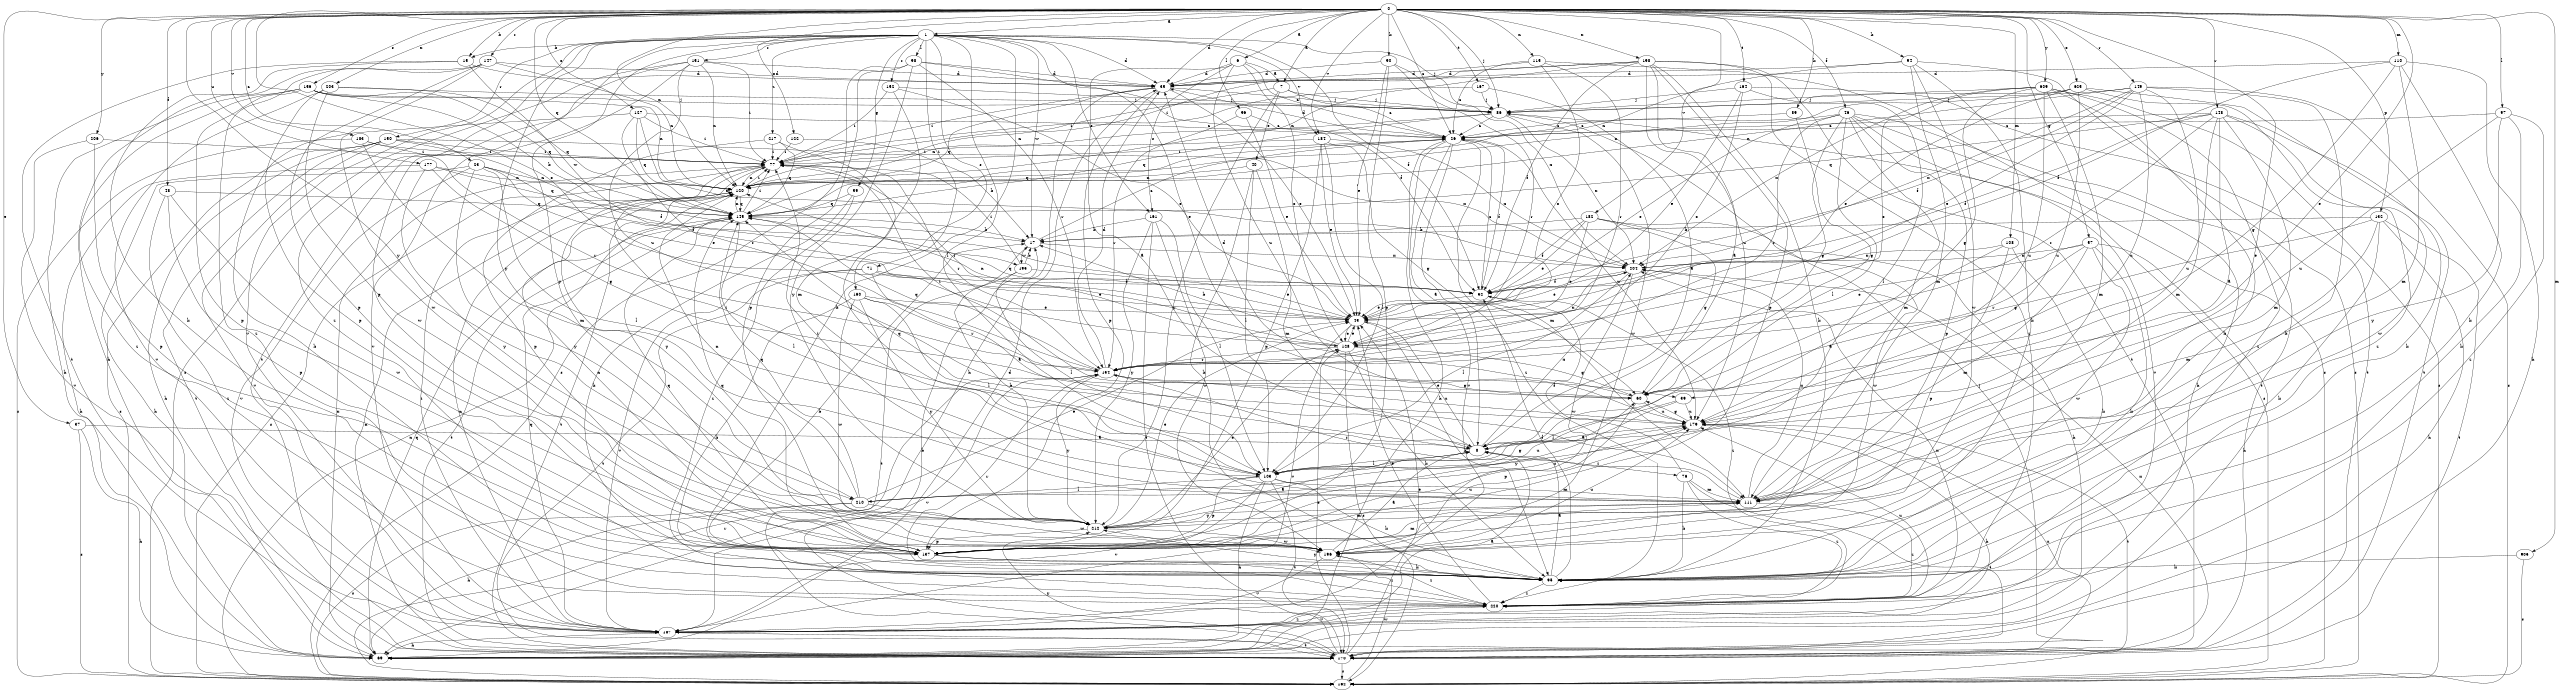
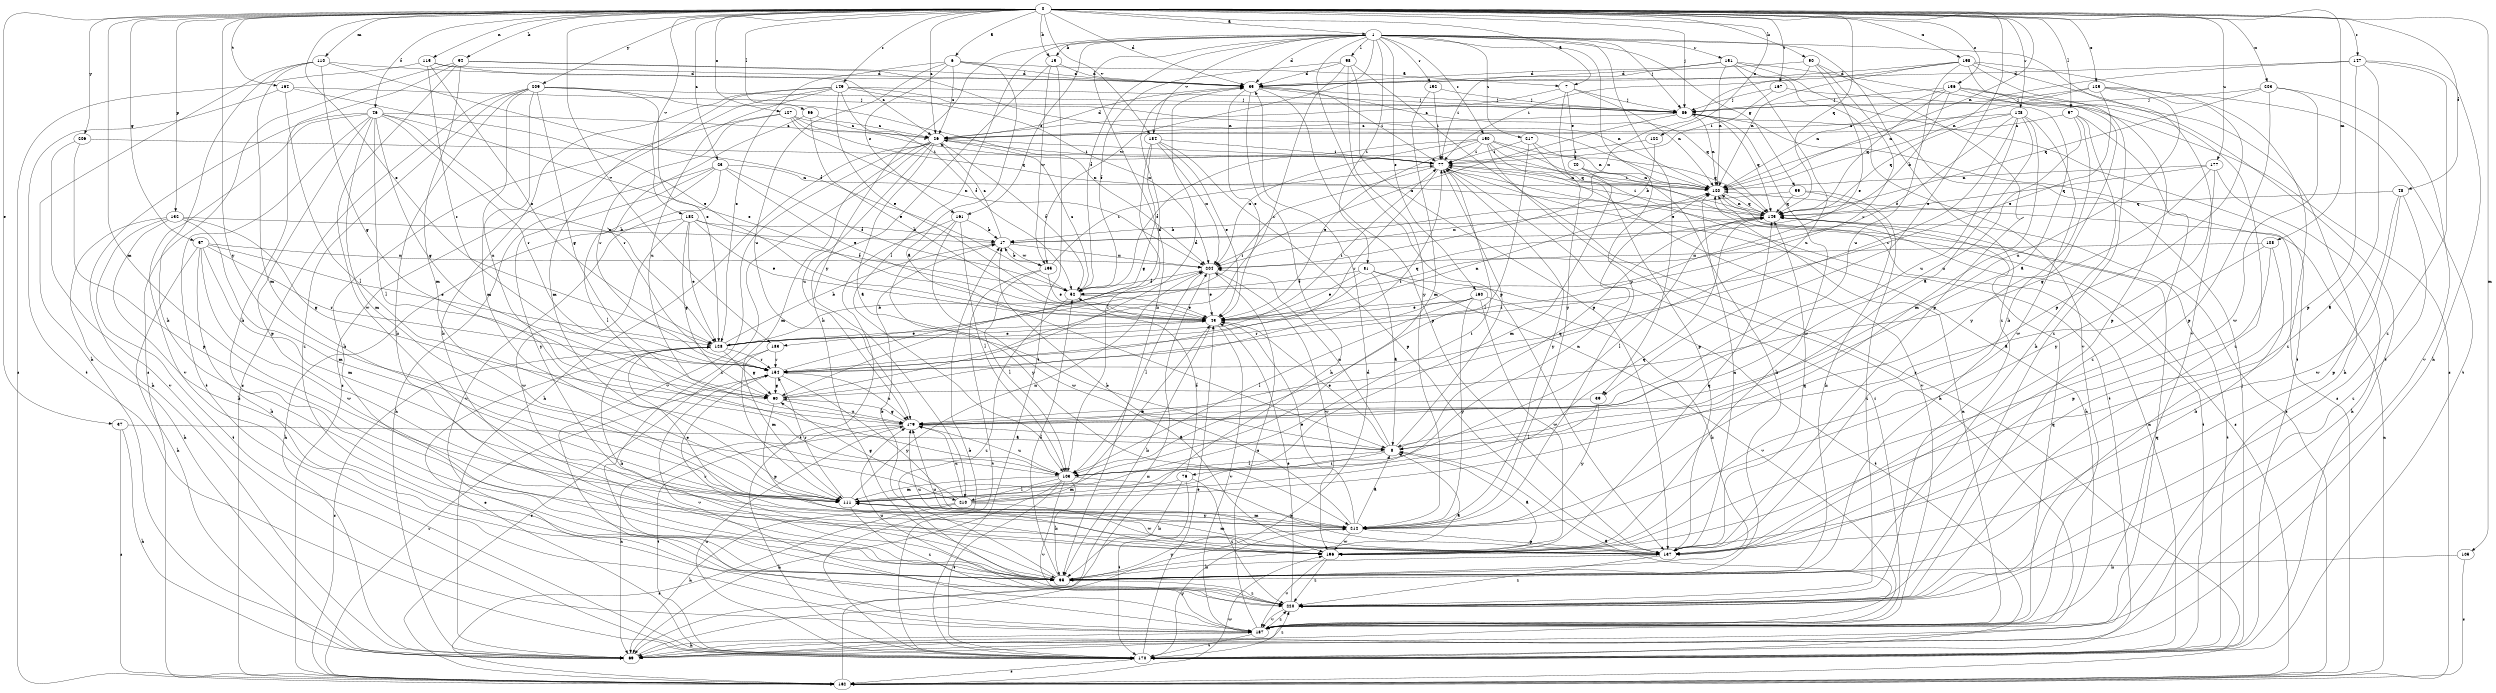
  strict digraph {
    0
    1
    6
    7
    15
    23
    26
    35
    37
    39
    46
    48
    57
    86
-   89
    90
    94
    96
    97
-   105 [label=905]
+   105
    108
    110
    111
    115
    120
    122
-   125 [label=625]
+   125
    127
    128
    132
    145
    147
    148
    149
    156
    164
    167
    177
    182
    183
    184
    198
    203
    206
-   209 [label=609]
+   209
    210
    52
    59
-   71
+   71 [label=81]
    95
    98
    103
    137
    150
    151
    152
    160
    161
    187
    195
    212
    217
    220
    8
    179
    40
    170
    43
    69
    77
    162
    60
    154
    196
    204
    17
    76
    0 -> 1 [label=a]
    0 -> 6 [label=a]
    0 -> 7 [label=a]
    0 -> 15 [label=b]
    0 -> 23 [label=c]
    0 -> 26 [label=c]
    0 -> 35 [label=d]
    0 -> 37 [label=e]
    0 -> 39 [label=e]
    0 -> 46 [label=f]
    0 -> 48 [label=f]
    0 -> 57 [label=g]
    0 -> 86 [label=j]
-   0 -> 89 [label=k]
    0 -> 90 [label=k]
    0 -> 94 [label=k]
    0 -> 96 [label=l]
    0 -> 97 [label=l]
    0 -> 105 [label=m]
    0 -> 108 [label=m]
    0 -> 110 [label=m]
-   0 -> 111 [label=e]
+   0 -> 111 [label=m]
    0 -> 115 [label=n]
    0 -> 120 [label=n]
    0 -> 122 [label=o]
    0 -> 125 [label=o]
    0 -> 127 [label=o]
    0 -> 128 [label=o]
    0 -> 132 [label=p]
    0 -> 145 [label=q]
    0 -> 147 [label=r]
    0 -> 148 [label=r]
    0 -> 149 [label=r]
    0 -> 156 [label=s]
    0 -> 164 [label=t]
    0 -> 167 [label=t]
    0 -> 177 [label=u]
    0 -> 182 [label=v]
    0 -> 183 [label=v]
    0 -> 184 [label=v]
    0 -> 198 [label=x]
    0 -> 203 [label=x]
    0 -> 206 [label=y]
    0 -> 209 [label=y]
    0 -> 210 [label=y]
    1 -> 15 [label=b]
    1 -> 35 [label=d]
    1 -> 39 [label=e]
    1 -> 86 [label=j]
    1 -> 184 [label=v]
    1 -> 210 [label=y]
    1 -> 52 [label=f]
    1 -> 59 [label=g]
    1 -> 71 [label=i]
    1 -> 95 [label=k]
    1 -> 98 [label=l]
    1 -> 103 [label=l]
    1 -> 137 [label=p]
    1 -> 150 [label=r]
    1 -> 151 [label=r]
    1 -> 152 [label=r]
    1 -> 160 [label=s]
    1 -> 161 [label=s]
    1 -> 187 [label=v]
-   1 -> 17 [label=w]
+   1 -> 195 [label=w]
    1 -> 212 [label=y]
    1 -> 217 [label=z]
    1 -> 220 [label=z]
    6 -> 7 [label=a]
    6 -> 26 [label=c]
    6 -> 35 [label=d]
    6 -> 128 [label=o]
    6 -> 161 [label=s]
    6 -> 8 [label=a]
    6 -> 179 [label=u]
    7 -> 26 [label=c]
    7 -> 86 [label=j]
    7 -> 120 [label=n]
    7 -> 212 [label=y]
    7 -> 40 [label=e]
    15 -> 35 [label=d]
    15 -> 95 [label=k]
    15 -> 195 [label=w]
    15 -> 170 [label=t]
    23 -> 120 [label=n]
    23 -> 52 [label=f]
    23 -> 103 [label=l]
    23 -> 187 [label=v]
    23 -> 212 [label=y]
    23 -> 43 [label=e]
    23 -> 69 [label=h]
    26 -> 35 [label=d]
    26 -> 111 [label=m]
    26 -> 145 [label=q]
    26 -> 52 [label=f]
    26 -> 187 [label=v]
    26 -> 220 [label=z]
    26 -> 8 [label=a]
    26 -> 179 [label=u]
    26 -> 69 [label=h]
    26 -> 77 [label=i]
    35 -> 86 [label=j]
    35 -> 145 [label=q]
    35 -> 137 [label=p]
    35 -> 43 [label=e]
    35 -> 69 [label=h]
    35 -> 77 [label=i]
    37 -> 8 [label=a]
    37 -> 69 [label=h]
    37 -> 162 [label=s]
    39 -> 103 [label=l]
    39 -> 212 [label=y]
    39 -> 179 [label=u]
    46 -> 26 [label=c]
    46 -> 111 [label=m]
-   164 -> 128 [label=o]
+   46 -> 128 [label=o]
    46 -> 103 [label=l]
    46 -> 137 [label=p]
    46 -> 187 [label=v]
    46 -> 170 [label=t]
    46 -> 43 [label=e]
    46 -> 69 [label=h]
    46 -> 60 [label=g]
    46 -> 154 [label=r]
    48 -> 145 [label=q]
    48 -> 137 [label=p]
    48 -> 220 [label=z]
    48 -> 196 [label=w]
    57 -> 111 [label=m]
    57 -> 128 [label=o]
    57 -> 95 [label=k]
    57 -> 69 [label=h]
    57 -> 154 [label=r]
    57 -> 196 [label=w]
    57 -> 204 [label=x]
    86 -> 26 [label=c]
    86 -> 120 [label=n]
    86 -> 145 [label=q]
    86 -> 162 [label=s]
    86 -> 196 [label=w]
    86 -> 204 [label=x]
-   89 -> 26 [label=c]
-   89 -> 60 [label=g]
    90 -> 35 [label=d]
    90 -> 137 [label=p]
    90 -> 43 [label=e]
    90 -> 154 [label=r]
    90 -> 204 [label=x]
    94 -> 35 [label=d]
    94 -> 111 [label=m]
    94 -> 120 [label=n]
    94 -> 95 [label=k]
    94 -> 162 [label=s]
    94 -> 196 [label=w]
    96 -> 26 [label=c]
    96 -> 43 [label=e]
    96 -> 154 [label=r]
    97 -> 26 [label=c]
    97 -> 95 [label=k]
    97 -> 212 [label=y]
    97 -> 220 [label=z]
    97 -> 179 [label=u]
    105 -> 95 [label=k]
    105 -> 162 [label=s]
    108 -> 95 [label=k]
    108 -> 137 [label=p]
    108 -> 8 [label=a]
    108 -> 204 [label=x]
    110 -> 35 [label=d]
    110 -> 111 [label=m]
    110 -> 52 [label=f]
    110 -> 95 [label=k]
    110 -> 69 [label=h]
    110 -> 60 [label=g]
    111 -> 212 [label=y]
    111 -> 220 [label=z]
    111 -> 77 [label=i]
    111 -> 154 [label=r]
    111 -> 204 [label=x]
    115 -> 26 [label=c]
    115 -> 35 [label=d]
    115 -> 128 [label=o]
    115 -> 162 [label=s]
    115 -> 154 [label=r]
    120 -> 145 [label=q]
    120 -> 170 [label=t]
    120 -> 77 [label=i]
    122 -> 77 [label=i]
    122 -> 17 [label=b]
    125 -> 86 [label=j]
    125 -> 120 [label=n]
    125 -> 220 [label=z]
    125 -> 179 [label=u]
    125 -> 170 [label=t]
    125 -> 43 [label=e]
    127 -> 26 [label=c]
    127 -> 145 [label=q]
    127 -> 95 [label=k]
    127 -> 77 [label=i]
    127 -> 154 [label=r]
    127 -> 204 [label=x]
    128 -> 120 [label=n]
    128 -> 95 [label=k]
    128 -> 43 [label=e]
    128 -> 77 [label=i]
    128 -> 162 [label=s]
    128 -> 60 [label=g]
    128 -> 154 [label=r]
-   128 -> 204 [label=x]
+   128 -> 204 [label=b]
    128 -> 17 [label=b]
    132 -> 111 [label=m]
    132 -> 95 [label=k]
    132 -> 170 [label=t]
    132 -> 69 [label=h]
    132 -> 60 [label=g]
    132 -> 17 [label=b]
    145 -> 120 [label=n]
    145 -> 103 [label=l]
    145 -> 170 [label=t]
    145 -> 77 [label=i]
    145 -> 17 [label=b]
    147 -> 35 [label=d]
    147 -> 120 [label=n]
    147 -> 137 [label=p]
    147 -> 220 [label=z]
    147 -> 69 [label=h]
-   147 -> 196 [label=w]
+   147 -> 196 [label=a]
    148 -> 26 [label=c]
    148 -> 111 [label=m]
    148 -> 145 [label=q]
    148 -> 52 [label=f]
-   148 -> 95 [label=k]
    148 -> 8 [label=a]
    148 -> 179 [label=u]
    148 -> 154 [label=r]
    148 -> 196 [label=w]
    149 -> 86 [label=j]
    149 -> 111 [label=m]
    149 -> 120 [label=n]
    149 -> 52 [label=f]
    149 -> 95 [label=k]
    149 -> 179 [label=u]
    149 -> 43 [label=e]
    149 -> 162 [label=s]
    149 -> 204 [label=x]
    156 -> 86 [label=j]
    156 -> 120 [label=n]
    156 -> 145 [label=q]
    156 -> 137 [label=p]
    156 -> 220 [label=z]
    156 -> 69 [label=h]
    156 -> 17 [label=b]
    164 -> 86 [label=j]
    164 -> 103 [label=l]
    164 -> 170 [label=t]
    164 -> 43 [label=e]
    167 -> 86 [label=j]
    167 -> 8 [label=a]
    167 -> 77 [label=i]
    177 -> 120 [label=n]
    177 -> 145 [label=q]
    177 -> 212 [label=y]
    177 -> 69 [label=h]
    177 -> 60 [label=g]
    182 -> 128 [label=o]
    182 -> 52 [label=f]
    182 -> 43 [label=e]
    182 -> 69 [label=h]
    182 -> 60 [label=g]
    182 -> 196 [label=w]
    182 -> 17 [label=b]
    183 -> 111 [label=m]
-   183 -> 77 [label=i]
+   77 -> 183 [label=i]
    183 -> 162 [label=s]
    183 -> 154 [label=r]
    184 -> 103 [label=l]
    184 -> 137 [label=p]
    184 -> 43 [label=e]
    184 -> 77 [label=i]
    184 -> 60 [label=g]
    184 -> 204 [label=x]
    198 -> 35 [label=d]
    198 -> 120 [label=n]
-   198 -> 52 [label=f]
    198 -> 95 [label=k]
    198 -> 137 [label=p]
    198 -> 220 [label=z]
-   198 -> 8 [label=a]
    198 -> 179 [label=u]
    198 -> 170 [label=t]
    198 -> 77 [label=i]
    203 -> 86 [label=j]
    203 -> 145 [label=q]
    203 -> 137 [label=p]
    203 -> 187 [label=v]
    203 -> 196 [label=w]
    206 -> 137 [label=p]
    206 -> 187 [label=v]
    206 -> 77 [label=i]
    209 -> 86 [label=j]
    209 -> 111 [label=m]
    209 -> 128 [label=o]
    209 -> 95 [label=k]
    209 -> 220 [label=z]
    209 -> 179 [label=u]
    209 -> 162 [label=s]
    209 -> 60 [label=g]
    209 -> 204 [label=x]
    210 -> 120 [label=n]
    210 -> 145 [label=q]
    210 -> 179 [label=u]
    210 -> 43 [label=e]
    210 -> 69 [label=h]
    210 -> 162 [label=s]
    210 -> 60 [label=g]
    210 -> 196 [label=w]
    52 -> 26 [label=c]
    52 -> 220 [label=z]
    52 -> 43 [label=e]
    59 -> 145 [label=q]
    59 -> 95 [label=k]
    59 -> 220 [label=z]
+   59 -> 204 [label=x]
    71 -> 52 [label=f]
    71 -> 187 [label=v]
    71 -> 8 [label=a]
    71 -> 170 [label=t]
    71 -> 43 [label=e]
    95 -> 52 [label=f]
    95 -> 212 [label=y]
    95 -> 220 [label=z]
    95 -> 8 [label=a]
    95 -> 154 [label=r]
    95 -> 17 [label=b]
    98 -> 35 [label=d]
    98 -> 52 [label=f]
    98 -> 137 [label=p]
    98 -> 212 [label=y]
    98 -> 162 [label=s]
    98 -> 154 [label=r]
    103 -> 111 [label=m]
    103 -> 210 [label=l]
    103 -> 95 [label=k]
    103 -> 137 [label=p]
    103 -> 187 [label=v]
    103 -> 179 [label=u]
    103 -> 170 [label=t]
    103 -> 69 [label=h]
    137 -> 111 [label=m]
    137 -> 120 [label=n]
    137 -> 145 [label=q]
    137 -> 95 [label=k]
    137 -> 220 [label=z]
    137 -> 179 [label=u]
+   150 -> 120 [label=n]
    150 -> 52 [label=f]
    150 -> 187 [label=v]
    150 -> 170 [label=t]
    150 -> 69 [label=h]
    150 -> 77 [label=i]
    150 -> 162 [label=s]
    150 -> 204 [label=x]
    151 -> 35 [label=d]
    151 -> 120 [label=n]
    151 -> 187 [label=v]
    151 -> 179 [label=u]
    151 -> 170 [label=t]
    151 -> 77 [label=i]
    151 -> 162 [label=s]
    152 -> 86 [label=j]
    152 -> 111 [label=m]
-   152 -> 43 [label=e]
+   150 -> 43 [label=e]
    152 -> 77 [label=i]
    160 -> 95 [label=k]
    160 -> 103 [label=l]
    160 -> 212 [label=y]
    160 -> 43 [label=e]
    160 -> 154 [label=r]
    160 -> 196 [label=w]
    161 -> 103 [label=l]
    161 -> 212 [label=y]
    161 -> 170 [label=t]
    161 -> 196 [label=w]
    161 -> 17 [label=b]
    187 -> 120 [label=n]
    187 -> 145 [label=q]
    187 -> 220 [label=z]
    187 -> 8 [label=a]
    187 -> 170 [label=t]
    187 -> 69 [label=h]
    187 -> 77 [label=i]
    187 -> 204 [label=x]
    195 -> 103 [label=l]
    195 -> 170 [label=t]
    195 -> 43 [label=e]
    195 -> 77 [label=i]
    195 -> 17 [label=b]
    212 -> 111 [label=m]
    212 -> 128 [label=o]
    212 -> 137 [label=p]
    212 -> 8 [label=a]
    212 -> 43 [label=e]
    212 -> 196 [label=w]
    212 -> 17 [label=b]
    217 -> 145 [label=q]
    217 -> 103 [label=l]
    217 -> 137 [label=p]
    217 -> 77 [label=i]
    220 -> 187 [label=v]
    220 -> 179 [label=u]
    220 -> 43 [label=e]
    8 -> 145 [label=q]
    8 -> 103 [label=l]
    8 -> 43 [label=e]
    8 -> 77 [label=i]
    8 -> 204 [label=x]
    8 -> 76 [label=i]
    179 -> 8 [label=a]
    179 -> 170 [label=t]
    179 -> 69 [label=h]
    179 -> 60 [label=g]
    40 -> 111 [label=m]
    40 -> 120 [label=n]
    40 -> 95 [label=k]
-   40 -> 103 [label=l]
    170 -> 86 [label=j]
    170 -> 120 [label=n]
    170 -> 128 [label=o]
    170 -> 212 [label=y]
+   170 -> 220 [label=z]
    170 -> 179 [label=u]
    170 -> 43 [label=e]
    170 -> 162 [label=s]
    170 -> 17 [label=b]
    43 -> 128 [label=o]
    43 -> 145 [label=q]
    43 -> 95 [label=k]
    43 -> 187 [label=v]
    69 -> 35 [label=d]
    69 -> 145 [label=q]
    77 -> 120 [label=n]
    77 -> 212 [label=y]
-   77 -> 69 [label=x]
+   77 -> 69 [label=h]
    77 -> 162 [label=s]
    77 -> 154 [label=r]
    162 -> 120 [label=n]
    162 -> 154 [label=r]
    162 -> 196 [label=w]
    162 -> 204 [label=x]
    60 -> 35 [label=d]
    60 -> 137 [label=p]
    60 -> 179 [label=u]
    60 -> 77 [label=i]
    154 -> 35 [label=d]
-   154 -> 145 [label=q]
    154 -> 187 [label=v]
    154 -> 212 [label=y]
    154 -> 179 [label=u]
    154 -> 60 [label=g]
    196 -> 145 [label=q]
    196 -> 187 [label=v]
    196 -> 220 [label=z]
    196 -> 8 [label=a]
    196 -> 179 [label=u]
    204 -> 52 [label=f]
    204 -> 103 [label=l]
    204 -> 43 [label=e]
    204 -> 196 [label=w]
    17 -> 26 [label=c]
    17 -> 195 [label=w]
    17 -> 204 [label=x]
    76 -> 111 [label=m]
    76 -> 52 [label=f]
    76 -> 95 [label=k]
    76 -> 220 [label=z]
    76 -> 170 [label=t]
  }
